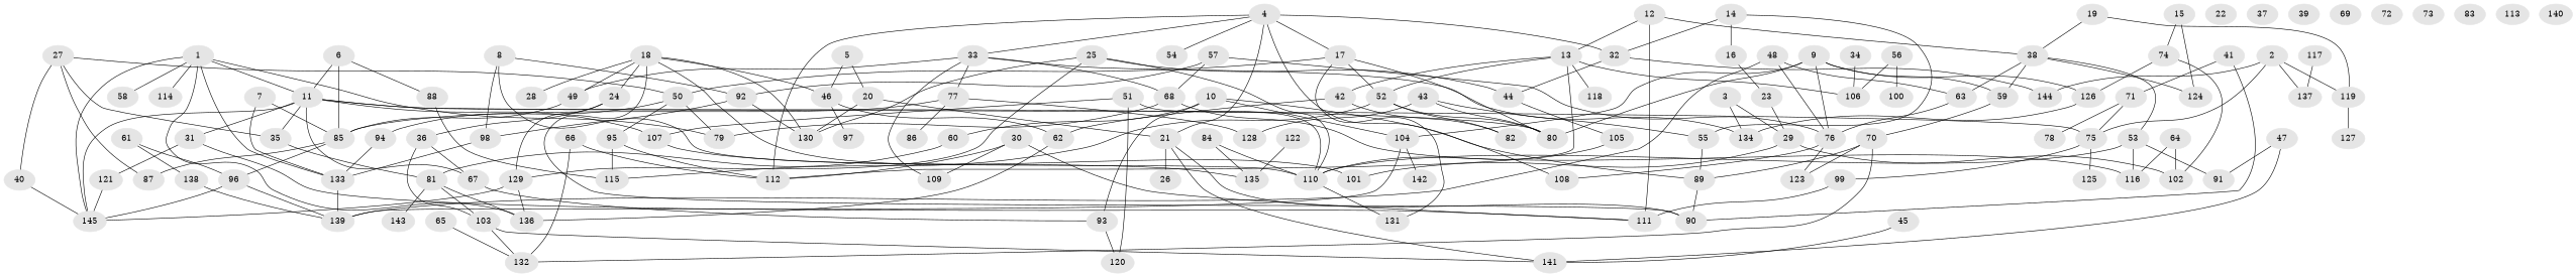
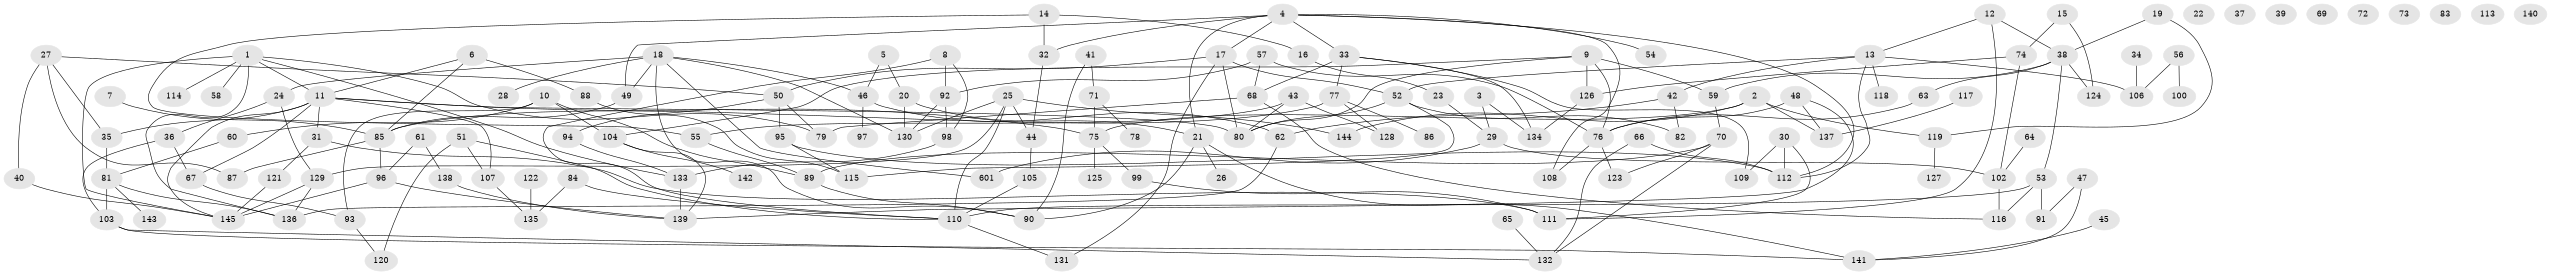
  graph {
    node [color=gray90 style=filled]
    1
    11
    58
    79
    114
    133
    136
    145
    75
    80
    31
    35
    67
    107
    139
    2
    119
    137
    144
    125
    99
    127
    3
    29
    134
-   101
+   101 [label=601]
    102
    4
    17
    21
    32
    33
    49
    54
    108
    112
    52
    50
    131
    90
    26
    141
    44
    109
    68
    77
    85
    5
    20
    46
    130
    62
    97
    6
    88
    87
    96
    115
    7
    8
    92
    98
    110
    9
    59
    76
    104
    126
    70
    123
    142
    10
    60
    89
    93
    81
    120
    111
    121
    135
    12
    13
    38
    42
    106
    118
    124
    53
    63
    82
    14
    16
    55
    23
    15
    74
    94
    95
    18
    24
    28
    36
    129
    19
    22
    103
    25
    105
    27
    40
    122
    30
    116
    128
    86
    34
    143
    132
    37
    91
    39
    41
    71
    78
    43
    45
    47
    48
    51
    56
    100
    57
    61
    138
    64
    65
    66
    69
    72
    73
    83
    84
    113
    117
    140
    1 -- 11
    1 -- 58
    1 -- 79
    1 -- 114
    1 -- 133
    1 -- 136
    1 -- 145
    11 -- 145
    11 -- 75
    11 -- 80
    11 -- 31
    11 -- 35
    11 -- 67
    11 -- 107
    133 -- 139
    75 -- 125
    75 -- 99
    31 -- 111
    31 -- 121
    35 -- 81
    67 -- 93
    107 -- 135
    2 -- 75
    2 -- 119
    2 -- 137
    2 -- 144
    119 -- 127
    99 -- 111
    3 -- 29
    3 -- 134
    29 -- 101
    29 -- 102
    4 -- 17
    4 -- 21
    4 -- 32
    4 -- 33
-   33 -- 49
+   4 -- 49
    4 -- 54
    4 -- 108
    4 -- 112
    17 -- 80
    17 -- 52
    17 -- 50
    17 -- 131
    21 -- 90
    21 -- 26
    21 -- 141
    32 -- 44
    33 -- 134
    33 -- 109
    33 -- 68
    33 -- 77
    49 -- 85
    52 -- 80
    52 -- 115
    52 -- 82
    50 -- 79
    50 -- 94
    50 -- 95
    44 -- 105
    68 -- 79
    68 -- 116
    77 -- 85
    77 -- 128
    77 -- 86
    85 -- 87
    85 -- 96
    5 -- 20
    5 -- 46
    20 -- 21
    20 -- 130
    46 -- 62
    46 -- 97
    62 -- 136
    6 -- 11
    6 -- 85
    6 -- 88
    88 -- 115
    96 -- 145
    96 -- 139
-   7 -- 133
    7 -- 85
    8 -- 92
    8 -- 98
    8 -- 110
    92 -- 130
    92 -- 98
    98 -- 133
    110 -- 131
    9 -- 80
    9 -- 59
    9 -- 76
    9 -- 104
    9 -- 126
    59 -- 70
    76 -- 108
    76 -- 123
    104 -- 139
    104 -- 142
    126 -- 134
    70 -- 123
    70 -- 89
    70 -- 132
    10 -- 104
    10 -- 60
    10 -- 89
    10 -- 93
    60 -- 81
    89 -- 90
    93 -- 120
    81 -- 136
    81 -- 103
    81 -- 143
    121 -- 145
    12 -- 111
    12 -- 13
    12 -- 38
    13 -- 112
    13 -- 52
    13 -- 42
    13 -- 106
    13 -- 118
    38 -- 59
    38 -- 124
    38 -- 53
    38 -- 63
    42 -- 62
    42 -- 82
    53 -- 110
    53 -- 116
    53 -- 91
    63 -- 76
    14 -- 32
    14 -- 16
    14 -- 55
    16 -- 23
    55 -- 89
    23 -- 29
    15 -- 124
    15 -- 74
    74 -- 102
    74 -- 126
    94 -- 133
    95 -- 112
    95 -- 115
    18 -- 101
    18 -- 49
    18 -- 90
    18 -- 46
    18 -- 130
    18 -- 24
    18 -- 28
    24 -- 36
    24 -- 129
    36 -- 67
    36 -- 103
    129 -- 136
    129 -- 145
    19 -- 119
    19 -- 38
    103 -- 141
    103 -- 132
-   32 -- 144
+   25 -- 144
    25 -- 44
    25 -- 130
    25 -- 110
    25 -- 129
    105 -- 110
    27 -- 35
    27 -- 50
    27 -- 87
    27 -- 40
    40 -- 145
    122 -- 135
    30 -- 112
    30 -- 109
    30 -- 111
    34 -- 106
    41 -- 90
    41 -- 71
    71 -- 75
    71 -- 78
    43 -- 80
    43 -- 55
    43 -- 128
    45 -- 141
    47 -- 141
    47 -- 91
    48 -- 139
-   48 -- 63
+   48 -- 137
    48 -- 76
    51 -- 107
    51 -- 110
    51 -- 120
    56 -- 106
    56 -- 100
    57 -- 68
    57 -- 92
    57 -- 76
    61 -- 96
    61 -- 138
    138 -- 139
    64 -- 102
-   64 -- 116
+   102 -- 116
    65 -- 132
    66 -- 112
    66 -- 132
    84 -- 110
    84 -- 135
    117 -- 137
  }
